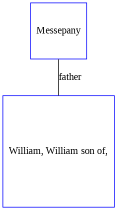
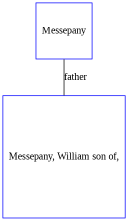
  digraph {
    fontname="Liberation Serif"
    node [color=blue regular=1 shape=box fontname="Liberation Serif"]
    n1 [label=Messepany]
-   n2 [label="William, William son of,"]
+   n2 [label="Messepany, William son of,"]
    n1 -> n2 [arrowsize=0.0 dir=none label=father fontname="Liberation Serif"]
  }
